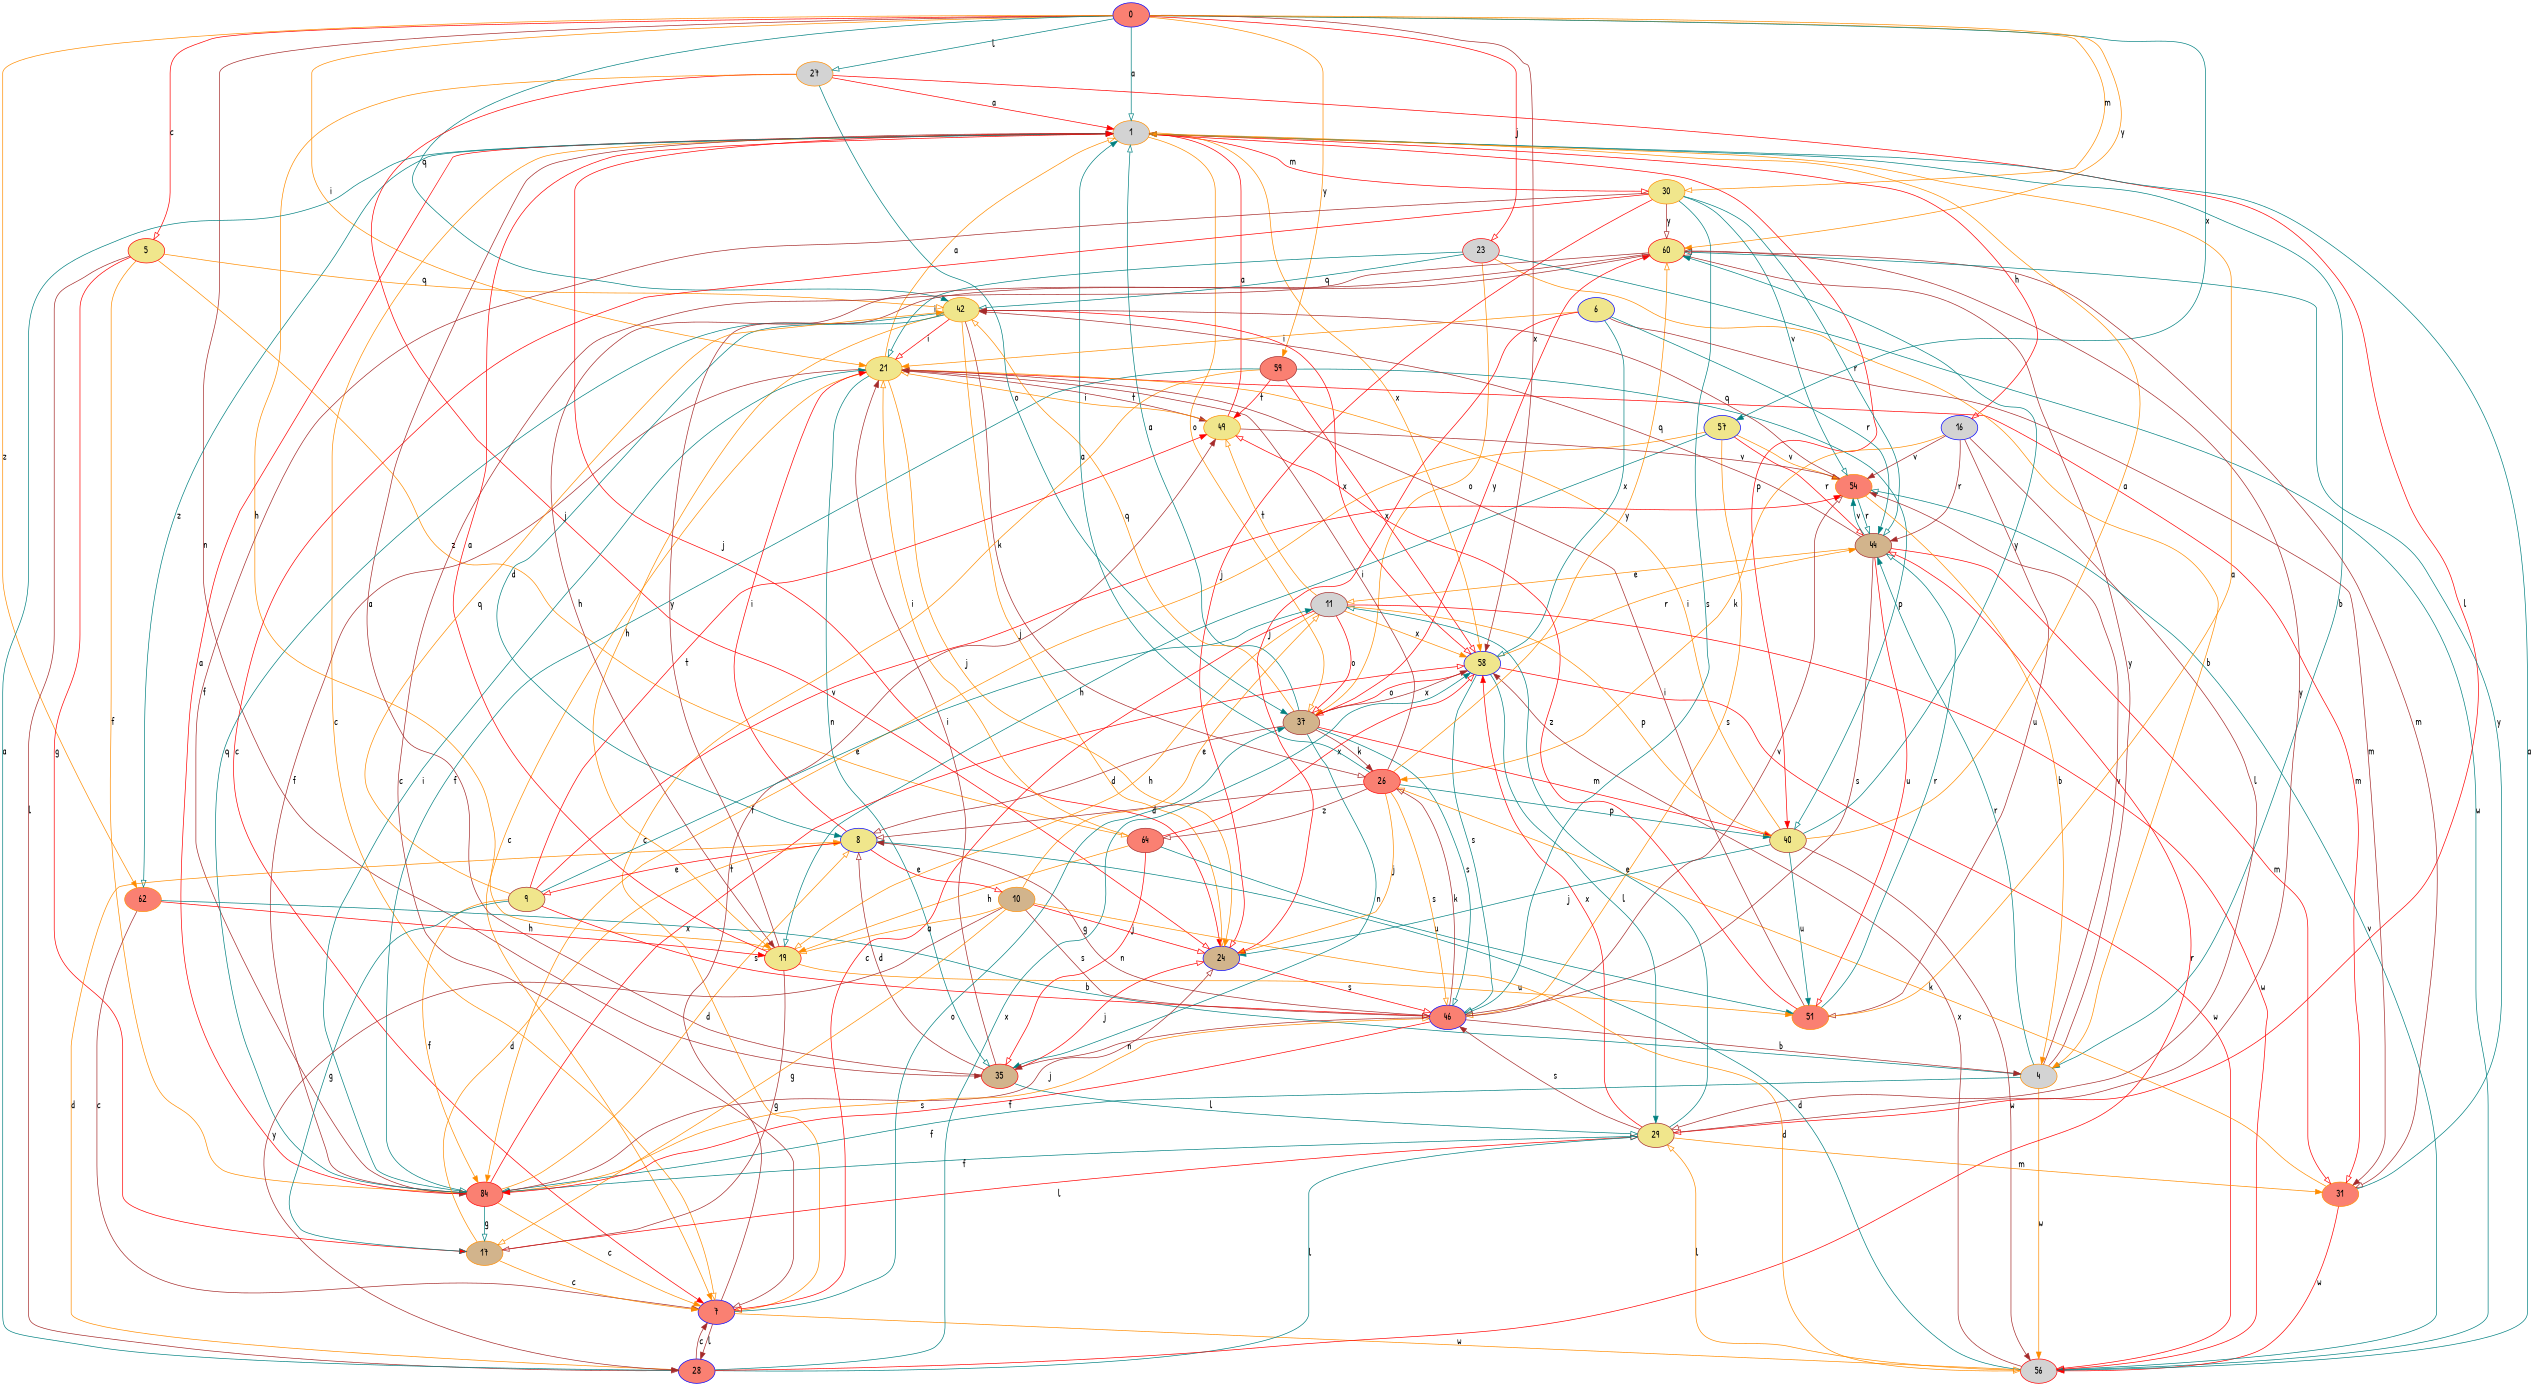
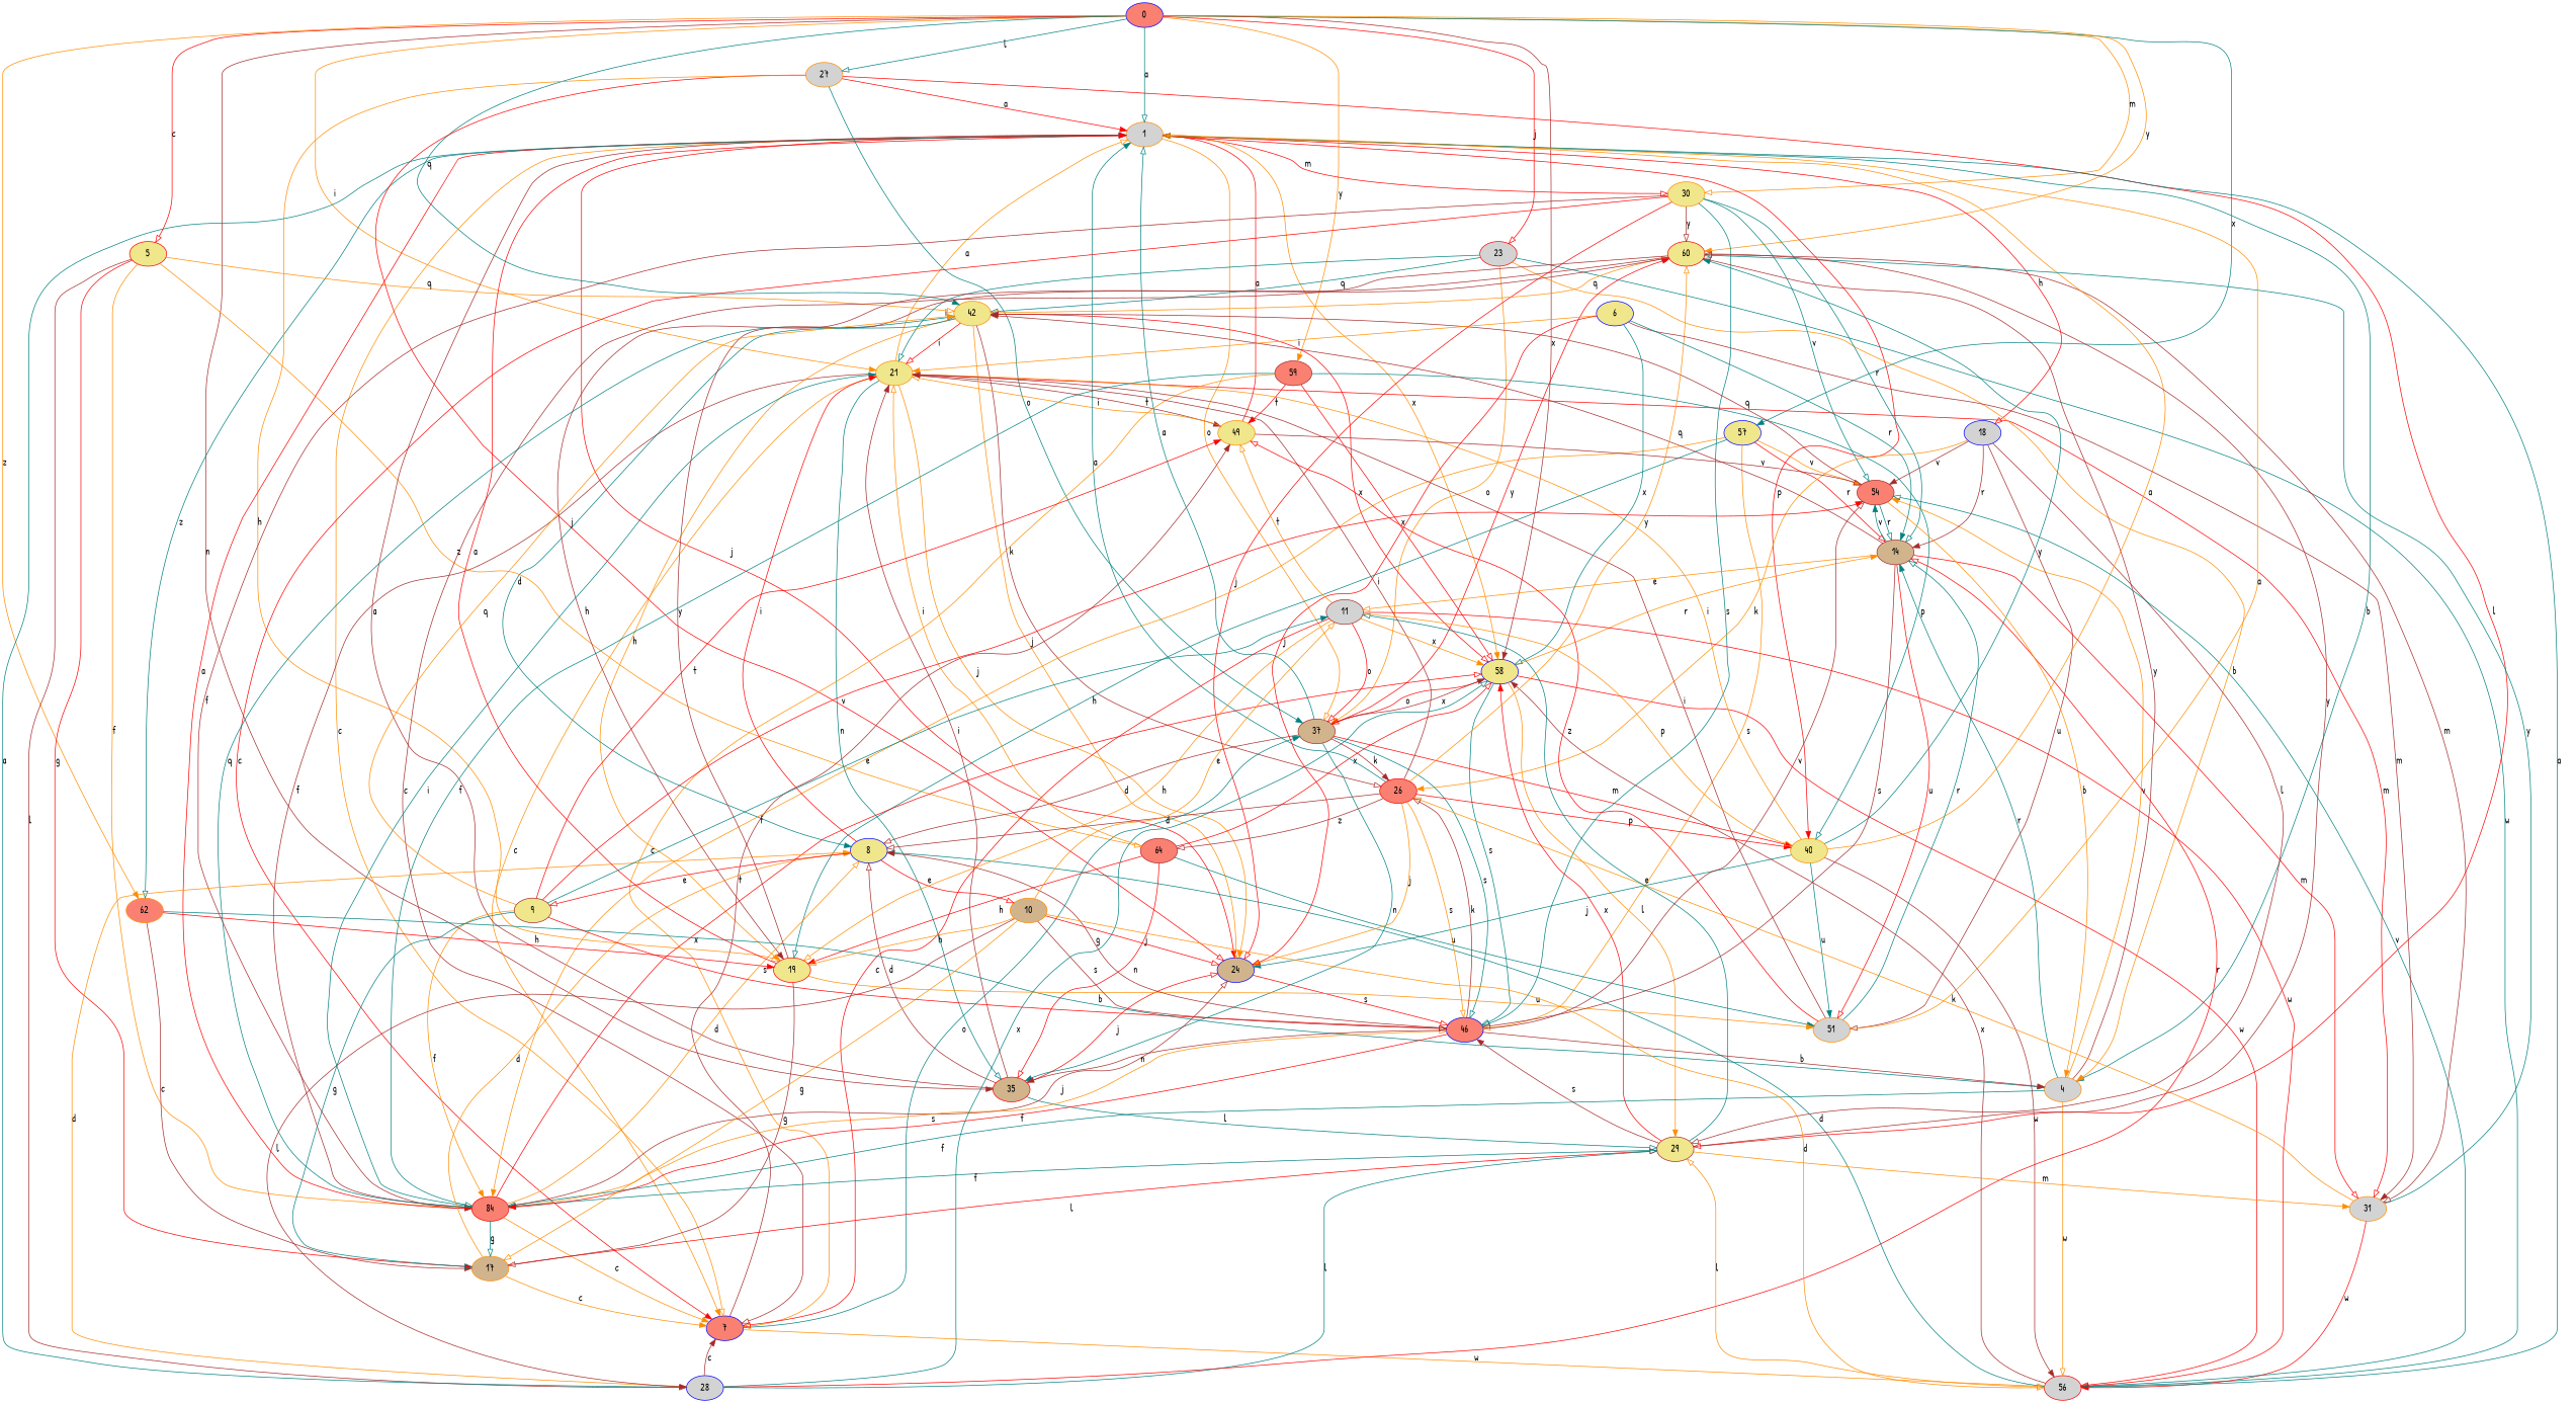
  strict digraph {
    fontname="Patrick Hand"
    node [color=darkorange fillcolor=khaki fontname="Patrick Hand" style=filled]
    edge [arrowhead=onormal color=darkorange fontname="Patrick Hand"]
    0 [color=blue fillcolor=salmon]
    1 [fillcolor=lightgrey]
    5 [color=red]
    21
    23 [color=red fillcolor=lightgrey]
    27 [fillcolor=lightgrey]
    30
    35 [color=red fillcolor=tan]
    42
    57 [color=blue]
    58 [color=blue]
    59 [color=brown fillcolor=salmon]
    60 [color=red]
    62 [fillcolor=salmon]
    4 [fillcolor=lightgrey]
    7 [color=blue fillcolor=salmon]
-   18 [color=blue fillcolor=lightgrey label=16]
+   18 [color=blue fillcolor=lightgrey]
    24 [color=blue fillcolor=tan]
    37 [color=brown fillcolor=tan]
-   40 [color=brown]
+   40
    n21 [color=red fillcolor=salmon label=84]
    17 [fillcolor=tan]
-   28 [color=blue fillcolor=salmon]
+   28 [color=blue fillcolor=lightgrey]
    64 [color=brown fillcolor=salmon]
-   31 [fillcolor=salmon]
+   31 [fillcolor=lightgrey]
    49
    56 [color=red fillcolor=lightgrey]
    19 [color=red]
    29 [color=brown]
-   44 [color=brown fillcolor=tan]
-   54 [fillcolor=salmon]
+   44 [color=brown fillcolor=tan label=14]
+   54 [color=brown fillcolor=salmon]
    46 [color=blue fillcolor=salmon]
    8 [color=blue]
    26 [color=red fillcolor=salmon]
    6 [color=blue]
-   51 [fillcolor=salmon]
+   51 [fillcolor=lightgrey]
    11 [color=brown fillcolor=lightgrey]
    9 [color=brown]
    10 [fillcolor=tan]
    0 -> 1 [color=teal label=a]
    0 -> 5 [color=red label=c]
    0 -> 21 [arrowhead=normal label=i]
    0 -> 23 [color=red label=j]
    0 -> 27 [color=teal label=l]
    0 -> 30 [label=m]
    0 -> 35 [arrowhead=normal color=brown label=n]
    0 -> 42 [arrowhead=normal color=teal label=q]
    0 -> 57 [arrowhead=normal color=teal label=x]
    0 -> 58 [arrowhead=normal color=brown label=x]
    0 -> 59 [arrowhead=normal label=y]
    0 -> 60 [arrowhead=normal label=y]
    0 -> 62 [arrowhead=normal label=z]
    1 -> 30 [color=red label=m]
    1 -> 58 [arrowhead=normal label=x]
    1 -> 62 [color=teal label=z]
    1 -> 4 [arrowhead=normal color=teal label=b]
    1 -> 7 [label=c]
    1 -> 18 [color=red label=h]
    1 -> 24 [arrowhead=normal color=red label=j]
    1 -> 37 [label=o]
    1 -> 40 [arrowhead=normal color=red label=p]
    5 -> 42 [label=q]
    5 -> n21 [arrowhead=normal label=f]
    5 -> 17 [arrowhead=normal color=red label=g]
    5 -> 28 [color=brown label=l]
    5 -> 64 [label=z]
    21 -> 1 [label=a]
    21 -> 35 [color=teal label=n]
    21 -> 7 [arrowhead=normal label=c]
    21 -> 24 [arrowhead=normal label=j]
    21 -> n21 [color=brown label=f]
    21 -> 31 [color=red label=m]
    21 -> 49 [arrowhead=normal color=brown label=t]
    23 -> 21 [color=teal label=i]
    23 -> 42 [color=teal label=q]
    23 -> 4 [arrowhead=normal label=b]
    23 -> 37 [arrowhead=normal label=o]
    23 -> 56 [arrowhead=normal color=teal label=w]
    27 -> 1 [arrowhead=normal color=red label=a]
    27 -> 24 [color=red label=j]
    27 -> 37 [arrowhead=normal color=teal label=o]
    27 -> 19 [label=h]
    27 -> 29 [color=red label=l]
    30 -> 60 [color=brown label=y]
    30 -> 7 [arrowhead=normal color=red label=c]
    30 -> 24 [color=red label=j]
    30 -> n21 [arrowhead=normal color=brown label=f]
    30 -> 44 [color=teal label=r]
    30 -> 54 [color=teal label=v]
    30 -> 46 [color=teal label=s]
    35 -> 1 [arrowhead=normal color=brown label=a]
    35 -> 21 [arrowhead=normal color=brown label=i]
    35 -> 24 [color=red label=j]
    35 -> 29 [color=teal label=l]
    35 -> 8 [color=brown label=d]
    42 -> 21 [color=red label=i]
    42 -> 58 [color=red label=x]
    42 -> 24 [label=j]
    42 -> 19 [arrowhead=normal label=h]
    42 -> 8 [arrowhead=normal color=teal label=d]
    42 -> 26 [color=brown label=k]
    57 -> n21 [arrowhead=normal label=f]
    57 -> 19 [color=teal label=h]
    57 -> 44 [color=red label=r]
    57 -> 54 [arrowhead=normal label=v]
    57 -> 46 [label=s]
    58 -> 37 [color=red label=o]
    58 -> 56 [color=red label=w]
-   58 -> 29 [arrowhead=normal color=teal label=l]
+   58 -> 29 [arrowhead=normal label=l]
    58 -> 44 [arrowhead=normal label=r]
    58 -> 46 [color=teal label=s]
    59 -> 58 [color=red label=x]
    59 -> 7 [label=c]
    59 -> 40 [color=teal label=p]
    59 -> n21 [color=teal label=f]
    59 -> 49 [arrowhead=normal color=red label=t]
-   37 -> 42 [label=q]
+   60 -> 42 [label=q]
    60 -> 7 [color=brown label=c]
    60 -> 31 [color=brown label=m]
    60 -> 19 [arrowhead=normal color=brown label=h]
    62 -> 4 [color=teal label=b]
-   62 -> 7 [arrowhead=normal color=brown label=c]
+   62 -> 17 [arrowhead=normal color=brown label=c]
    62 -> 19 [arrowhead=normal color=red label=h]
    4 -> 60 [color=brown label=y]
    4 -> n21 [color=teal label=f]
-   4 -> 56 [arrowhead=normal label=w]
+   4 -> 56 [label=w]
    4 -> 44 [arrowhead=normal color=teal label=r]
-   4 -> 54 [arrowhead=normal color=brown label=v]
+   4 -> 54 [arrowhead=normal label=v]
    7 -> 37 [arrowhead=normal color=teal label=o]
-   7 -> 28 [arrowhead=normal color=brown label=l]
    7 -> 49 [arrowhead=normal color=brown label=t]
    7 -> 56 [label=w]
    18 -> 29 [color=brown label=l]
    18 -> 44 [arrowhead=normal color=brown label=r]
    18 -> 54 [arrowhead=normal color=brown label=v]
    18 -> 26 [arrowhead=normal label=k]
    18 -> 51 [color=brown label=u]
    24 -> 46 [color=red label=s]
    37 -> 1 [color=teal label=a]
    37 -> 35 [arrowhead=normal color=teal label=n]
    37 -> 58 [arrowhead=normal color=brown label=x]
    37 -> 60 [arrowhead=normal color=red label=y]
    37 -> 40 [arrowhead=normal color=red label=m]
    37 -> 46 [color=teal label=s]
    37 -> 8 [color=brown label=d]
    37 -> 26 [arrowhead=normal color=brown label=k]
    40 -> 1 [arrowhead=normal label=a]
    40 -> 21 [label=i]
    40 -> 60 [arrowhead=normal color=teal label=y]
    40 -> 24 [arrowhead=normal color=teal label=j]
    40 -> 56 [arrowhead=normal color=brown label=w]
    40 -> 51 [arrowhead=normal color=teal label=u]
    n21 -> 1 [arrowhead=normal color=red label=a]
    n21 -> 21 [arrowhead=normal color=teal label=i]
    n21 -> 42 [color=teal label=q]
    n21 -> 58 [color=red label=x]
    n21 -> 7 [arrowhead=normal label=c]
    n21 -> 24 [color=brown label=j]
    n21 -> 17 [color=teal label=g]
    n21 -> 46 [label=s]
    n21 -> 8 [label=d]
    17 -> 7 [arrowhead=normal label=c]
    17 -> 29 [color=red label=l]
    17 -> 8 [arrowhead=normal label=d]
    28 -> 1 [color=teal label=a]
-   28 -> 58 [arrowhead=normal color=teal label=x]
+   28 -> 58 [color=teal label=x]
    28 -> 7 [arrowhead=normal color=brown label=c]
    28 -> 29 [color=teal label=l]
    28 -> 44 [color=red label=r]
    28 -> 8 [label=d]
    64 -> 21 [label=i]
    64 -> 35 [color=red label=n]
    64 -> 58 [color=red label=x]
-   64 -> 19 [arrowhead=normal label=h]
+   64 -> 19 [arrowhead=normal color=red label=h]
    64 -> 51 [arrowhead=normal color=teal label=u]
    31 -> 60 [color=teal label=y]
    31 -> 56 [arrowhead=normal color=red label=w]
    31 -> 26 [label=k]
    49 -> 1 [color=red label=a]
    49 -> 21 [label=i]
    49 -> 54 [color=brown label=v]
    56 -> 1 [color=teal label=a]
    56 -> 58 [arrowhead=normal color=brown label=x]
    56 -> 29 [label=l]
    56 -> 54 [color=teal label=v]
    56 -> 8 [arrowhead=normal color=teal label=d]
    19 -> 1 [arrowhead=normal color=red label=a]
    19 -> 60 [color=brown label=y]
    19 -> 17 [color=brown label=g]
    19 -> 51 [arrowhead=normal label=u]
    29 -> 58 [arrowhead=normal color=red label=x]
    29 -> 60 [color=brown label=y]
    29 -> n21 [arrowhead=normal color=teal label=f]
    29 -> 31 [arrowhead=normal label=m]
    29 -> 46 [arrowhead=normal color=brown label=s]
    29 -> 11 [color=teal label=e]
    44 -> 42 [arrowhead=normal color=brown label=q]
    44 -> 31 [color=red label=m]
    44 -> 54 [arrowhead=normal color=teal label=v]
    44 -> 46 [color=brown label=s]
    44 -> 51 [color=red label=u]
    44 -> 11 [label=e]
    54 -> 42 [arrowhead=normal color=brown label=q]
    54 -> 4 [arrowhead=normal label=b]
    54 -> 44 [color=teal label=r]
    46 -> 35 [arrowhead=normal color=brown label=n]
    46 -> 4 [arrowhead=normal color=brown label=b]
    46 -> n21 [arrowhead=normal color=red label=f]
    46 -> 54 [color=brown label=v]
    46 -> 8 [arrowhead=normal color=brown label=g]
    46 -> 26 [color=brown label=k]
    8 -> 21 [arrowhead=normal color=red label=i]
    8 -> 9 [color=red label=e]
    8 -> 10 [color=red label=e]
    26 -> 1 [arrowhead=normal color=teal label=a]
    26 -> 21 [arrowhead=normal color=brown label=i]
    26 -> 60 [label=y]
    26 -> 24 [arrowhead=normal label=j]
-   26 -> 40 [arrowhead=normal color=teal label=p]
+   26 -> 40 [arrowhead=normal color=red label=p]
    26 -> 64 [color=brown label=z]
    26 -> 46 [label=s]
    26 -> 8 [color=brown label=d]
    6 -> 21 [arrowhead=normal label=i]
    6 -> 58 [color=teal label=x]
    6 -> 24 [color=red label=j]
    6 -> 31 [arrowhead=normal color=brown label=m]
    6 -> 44 [arrowhead=normal color=teal label=r]
    51 -> 1 [label=a]
    51 -> 21 [color=brown label=i]
    51 -> 49 [color=red label=z]
    51 -> 44 [color=teal label=r]
    11 -> 58 [arrowhead=normal label=x]
    11 -> 7 [color=red label=c]
    11 -> 37 [color=red label=o]
    11 -> 40 [label=p]
    11 -> 49 [label=t]
    11 -> 56 [color=red label=w]
    11 -> 19 [label=h]
    9 -> 42 [arrowhead=normal label=q]
    9 -> n21 [arrowhead=normal label=f]
    9 -> 17 [color=teal label=g]
    9 -> 49 [arrowhead=normal color=red label=t]
    9 -> 54 [arrowhead=normal color=red label=v]
    9 -> 46 [color=red label=s]
    9 -> 11 [arrowhead=normal color=teal label=e]
    10 -> 24 [color=red label=j]
    10 -> 17 [label=g]
-   10 -> 28 [arrowhead=normal color=brown label=y]
+   10 -> 28 [arrowhead=normal color=brown label=l]
    10 -> 56 [label=d]
-   10 -> 19 [label=a]
+   10 -> 19 [label=h]
    10 -> 46 [color=brown label=s]
    10 -> 11 [label=e]
  }
